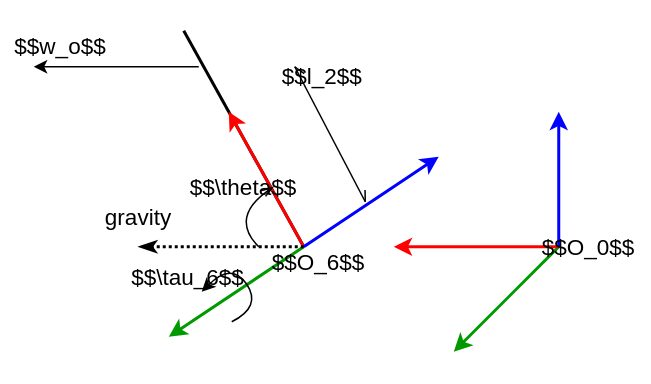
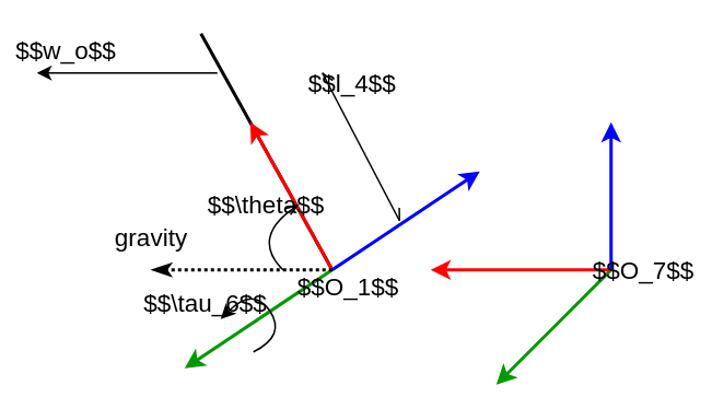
  <mxCell id="0" />
  <mxCell id="1" parent="0" />
  <mxCell id="2" value="" style="endArrow=none;html=1;strokeWidth=2;fontSize=15;exitX=0.25;exitY=0;exitDx=0;exitDy=0;" edge="1" parent="1" source="12"><mxGeometry width="50" height="50" relative="1" as="geometry"><mxPoint x="212" y="174" as="sourcePoint" /><mxPoint x="122" y="20" as="targetPoint" /></mxGeometry></mxCell>
  <mxCell id="3" value="" style="endArrow=classic;html=1;strokeWidth=2;strokeColor=#009900;" edge="1" parent="1"><mxGeometry width="50" height="50" relative="1" as="geometry"><mxPoint x="372" y="164" as="sourcePoint" /><mxPoint x="302" y="234" as="targetPoint" /></mxGeometry></mxCell>
  <mxCell id="4" value="" style="endArrow=classic;html=1;strokeWidth=2;strokeColor=#FF0000;" edge="1" parent="1"><mxGeometry width="50" height="50" relative="1" as="geometry"><mxPoint x="372" y="164" as="sourcePoint" /><mxPoint x="262" y="164" as="targetPoint" /></mxGeometry></mxCell>
  <mxCell id="5" value="" style="endArrow=classic;html=1;rounded=1;strokeWidth=2;strokeColor=#0000FF;" edge="1" parent="1"><mxGeometry width="50" height="50" relative="1" as="geometry"><mxPoint x="372" y="164" as="sourcePoint" /><mxPoint x="372" y="74" as="targetPoint" /></mxGeometry></mxCell>
  <mxCell id="6" value="" style="endArrow=classic;html=1;strokeWidth=2;strokeColor=#009900;" edge="1" parent="1"><mxGeometry width="50" height="50" relative="1" as="geometry"><mxPoint x="202" y="164" as="sourcePoint" /><mxPoint x="112" y="224" as="targetPoint" /></mxGeometry></mxCell>
  <mxCell id="7" value="" style="endArrow=classic;html=1;strokeWidth=2;strokeColor=#FF0000;" edge="1" parent="1"><mxGeometry width="50" height="50" relative="1" as="geometry"><mxPoint x="202" y="164" as="sourcePoint" /><mxPoint x="152" y="74" as="targetPoint" /></mxGeometry></mxCell>
  <mxCell id="8" value="" style="endArrow=classic;html=1;rounded=1;strokeWidth=2;strokeColor=#0000FF;" edge="1" parent="1"><mxGeometry width="50" height="50" relative="1" as="geometry"><mxPoint x="202" y="164" as="sourcePoint" /><mxPoint x="292" y="104" as="targetPoint" /></mxGeometry></mxCell>
  <mxCell id="9" value="" style="endArrow=classicThin;dashed=1;html=1;dashPattern=1 1;strokeWidth=2;startArrow=none;startFill=0;endFill=1;" edge="1" parent="1"><mxGeometry width="50" height="50" relative="1" as="geometry"><mxPoint x="202" y="164" as="sourcePoint" /><mxPoint x="92" y="164" as="targetPoint" /></mxGeometry></mxCell>
  <mxCell id="10" value="gravity " style="text;html=1;strokeColor=none;fillColor=none;align=center;verticalAlign=middle;whiteSpace=wrap;rounded=0;fontSize=15;" vertex="1" parent="1"><mxGeometry x="72" y="134" width="40" height="20" as="geometry" /></mxCell>
  <mxCell id="11" value="" style="curved=1;endArrow=openThin;html=1;strokeWidth=1;fontSize=15;endFill=0;" edge="1" parent="1"><mxGeometry width="50" height="50" relative="1" as="geometry"><mxPoint x="172" y="164" as="sourcePoint" /><mxPoint x="182" y="124" as="targetPoint" /><Array as="points"><mxPoint x="152" y="144" /></Array></mxGeometry></mxCell>
- <mxCell id="12" value="$$O_6$$" style="text;html=1;strokeColor=none;fillColor=none;align=center;verticalAlign=middle;whiteSpace=wrap;rounded=0;fontSize=15;" vertex="1" parent="1"><mxGeometry x="192" y="164" width="40" height="20" as="geometry" /></mxCell>
- <mxCell id="13" value="$$O_0$$" style="text;html=1;strokeColor=none;fillColor=none;align=center;verticalAlign=middle;whiteSpace=wrap;rounded=0;fontSize=15;" vertex="1" parent="1"><mxGeometry x="372" y="154" width="40" height="20" as="geometry" /></mxCell>
+ <mxCell id="12" value="$$O_1$$" style="text;html=1;strokeColor=none;fillColor=none;align=center;verticalAlign=middle;whiteSpace=wrap;rounded=0;fontSize=15;" vertex="1" parent="1"><mxGeometry x="192" y="164" width="40" height="20" as="geometry" /></mxCell>
+ <mxCell id="13" value="$$O_7$$" style="text;html=1;strokeColor=none;fillColor=none;align=center;verticalAlign=middle;whiteSpace=wrap;rounded=0;fontSize=15;" vertex="1" parent="1"><mxGeometry x="372" y="154" width="40" height="20" as="geometry" /></mxCell>
  <mxCell id="14" value="$$\theta$$" style="text;html=1;strokeColor=none;fillColor=none;align=center;verticalAlign=middle;whiteSpace=wrap;rounded=0;fontSize=15;" vertex="1" parent="1"><mxGeometry x="142" y="114" width="40" height="20" as="geometry" /></mxCell>
  <mxCell id="15" value="" style="endArrow=classic;html=1;strokeColor=#000000;strokeWidth=1;fontSize=15;" edge="1" parent="1"><mxGeometry width="50" height="50" relative="1" as="geometry"><mxPoint x="132" y="44" as="sourcePoint" /><mxPoint x="22" y="44" as="targetPoint" /></mxGeometry></mxCell>
  <mxCell id="16" value="" style="curved=1;endArrow=classic;html=1;strokeColor=#000000;strokeWidth=1;fontSize=15;" edge="1" parent="1"><mxGeometry width="50" height="50" relative="1" as="geometry"><mxPoint x="154" y="214" as="sourcePoint" /><mxPoint x="134" y="194" as="targetPoint" /><Array as="points"><mxPoint x="174" y="204" /><mxPoint x="154" y="174" /></Array></mxGeometry></mxCell>
  <mxCell id="17" value="$$w_o$$" style="text;html=1;strokeColor=none;fillColor=none;align=center;verticalAlign=middle;whiteSpace=wrap;rounded=0;fontSize=15;" vertex="1" parent="1"><mxGeometry x="20" y="20" width="40" height="20" as="geometry" /></mxCell>
  <mxCell id="18" value="$$\tau_6$$" style="text;html=1;strokeColor=none;fillColor=none;align=center;verticalAlign=middle;whiteSpace=wrap;rounded=0;fontSize=15;" vertex="1" parent="1"><mxGeometry x="105" y="174" width="40" height="20" as="geometry" /></mxCell>
  <mxCell id="19" value="" style="endArrow=openAsync;startArrow=openAsync;html=1;fontSize=15;endFill=0;startFill=0;" edge="1" parent="1"><mxGeometry width="50" height="50" relative="1" as="geometry"><mxPoint x="196" y="44" as="sourcePoint" /><mxPoint x="243" y="134" as="targetPoint" /></mxGeometry></mxCell>
- <mxCell id="20" value="$$l_2$$" style="text;html=1;strokeColor=none;fillColor=none;align=center;verticalAlign=middle;whiteSpace=wrap;rounded=0;fontSize=15;" vertex="1" parent="1"><mxGeometry x="192" y="40" width="45" height="20" as="geometry" /></mxCell>
+ <mxCell id="20" value="$$l_4$$" style="text;html=1;strokeColor=none;fillColor=none;align=center;verticalAlign=middle;whiteSpace=wrap;rounded=0;fontSize=15;" vertex="1" parent="1"><mxGeometry x="192" y="40" width="45" height="20" as="geometry" /></mxCell>
